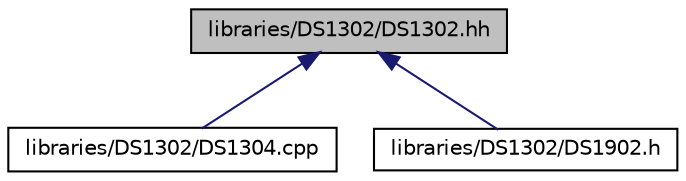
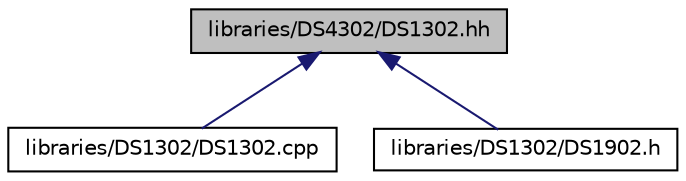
  digraph {
    node [color=black fillcolor=white fontname=Helvetica fontsize=10 shape=record style=filled]
    edge [color=midnightblue dir=back fontname=Helvetica fontsize=10 labelfontname=Helvetica labelfontsize=10 style=solid]
-   n1 [fillcolor=grey75 fontcolor=black height=0.2 label="libraries/DS1302/DS1302.hh" width=0.4]
-   n2 [height=0.2 label="libraries/DS1302/DS1304.cpp" width=0.4]
+   n1 [fillcolor=grey75 fontcolor=black height=0.2 label="libraries/DS4302/DS1302.hh" width=0.4]
+   n2 [height=0.2 label="libraries/DS1302/DS1302.cpp" width=0.4]
    n3 [height=0.2 label="libraries/DS1302/DS1902.h" width=0.4]
    n1 -> n2
    n1 -> n3
  }
